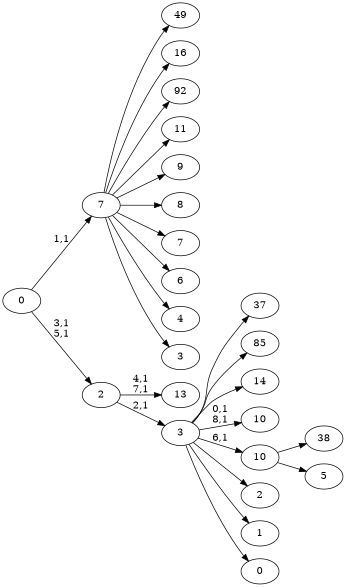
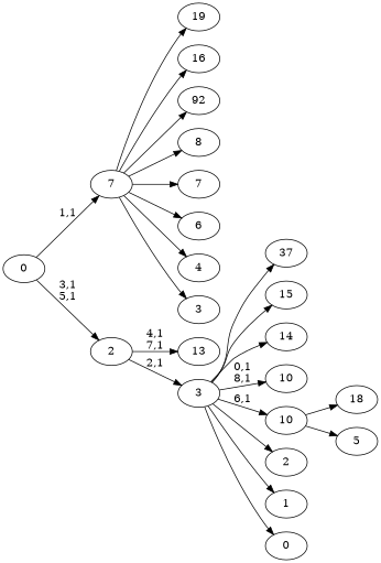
  digraph {
    rankdir=LR
-   n1 [label=49]
-   n2 [label=38]
+   n1 [label=19]
+   n2 [label=18]
    n3 [label=37]
    n4 [label=16]
-   n5 [label=85]
+   n5 [label=15]
    n6 [label=14]
    n7 [label=13]
    n8 [label=92]
-   n9 [label=11]
    n10 [label=10]
-   n11 [label=9]
    n12 [label=8]
    n13 [label=7]
    n14 [label=6]
    n15 [label=5]
    10
    n17 [label=4]
    n18 [label=3]
    7
    n20 [label=2]
    n21 [label=1]
    n22 [label=0]
    3
    2
    0
    10 -> n2
    10 -> n15
    7 -> n1
    7 -> n4
    7 -> n8
-   7 -> n9
-   7 -> n11
    7 -> n12
    7 -> n13
    7 -> n14
    7 -> n17
    7 -> n18
    3 -> n3
    3 -> n5
    3 -> n6
    3 -> n10 [label="0,1\n8,1"]
    3 -> 10 [label="6,1"]
    3 -> n20
    3 -> n21
    3 -> n22
    2 -> n7 [label="4,1\n7,1"]
    2 -> 3 [label="2,1"]
    0 -> 7 [label="1,1"]
    0 -> 2 [label="3,1\n5,1"]
  }
